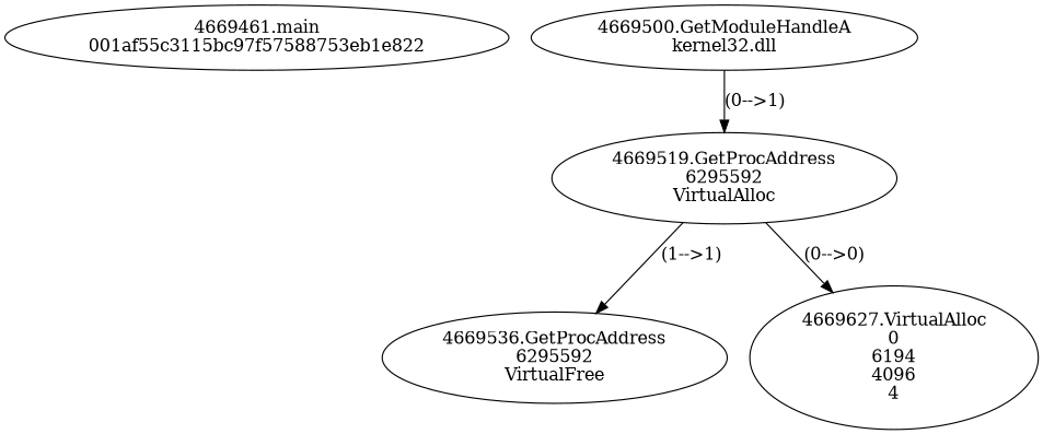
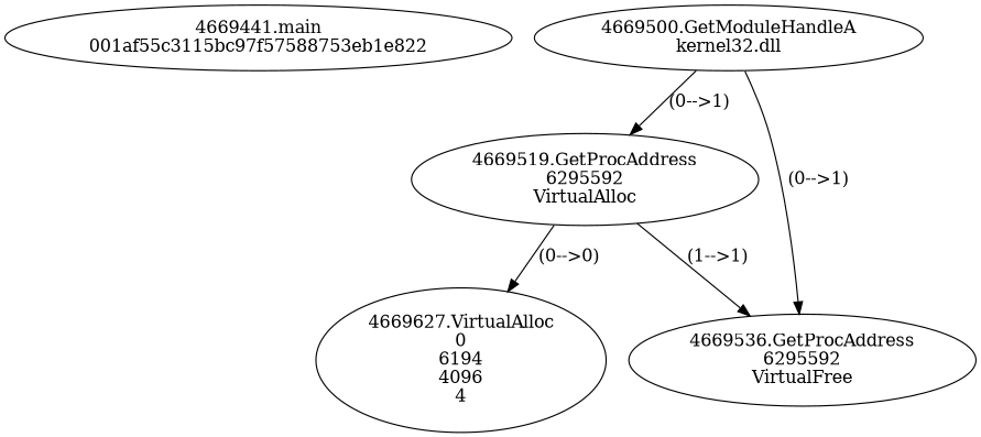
  digraph {
-   n1 [label="4669461.main\n001af55c3115bc97f57588753eb1e822"]
+   n1 [label="4669441.main\n001af55c3115bc97f57588753eb1e822"]
    n2 [label="4669500.GetModuleHandleA\nkernel32.dll"]
    n3 [label="4669519.GetProcAddress\n6295592\nVirtualAlloc"]
    n4 [label="4669536.GetProcAddress\n6295592\nVirtualFree"]
    n5 [label="4669627.VirtualAlloc\n0\n6194\n4096\n4"]
    n2 -> n3 [label="(0-->1)"]
+   n2 -> n4 [label="(0-->1)"]
    n3 -> n4 [label="(1-->1)"]
    n3 -> n5 [label="(0-->0)"]
  }
